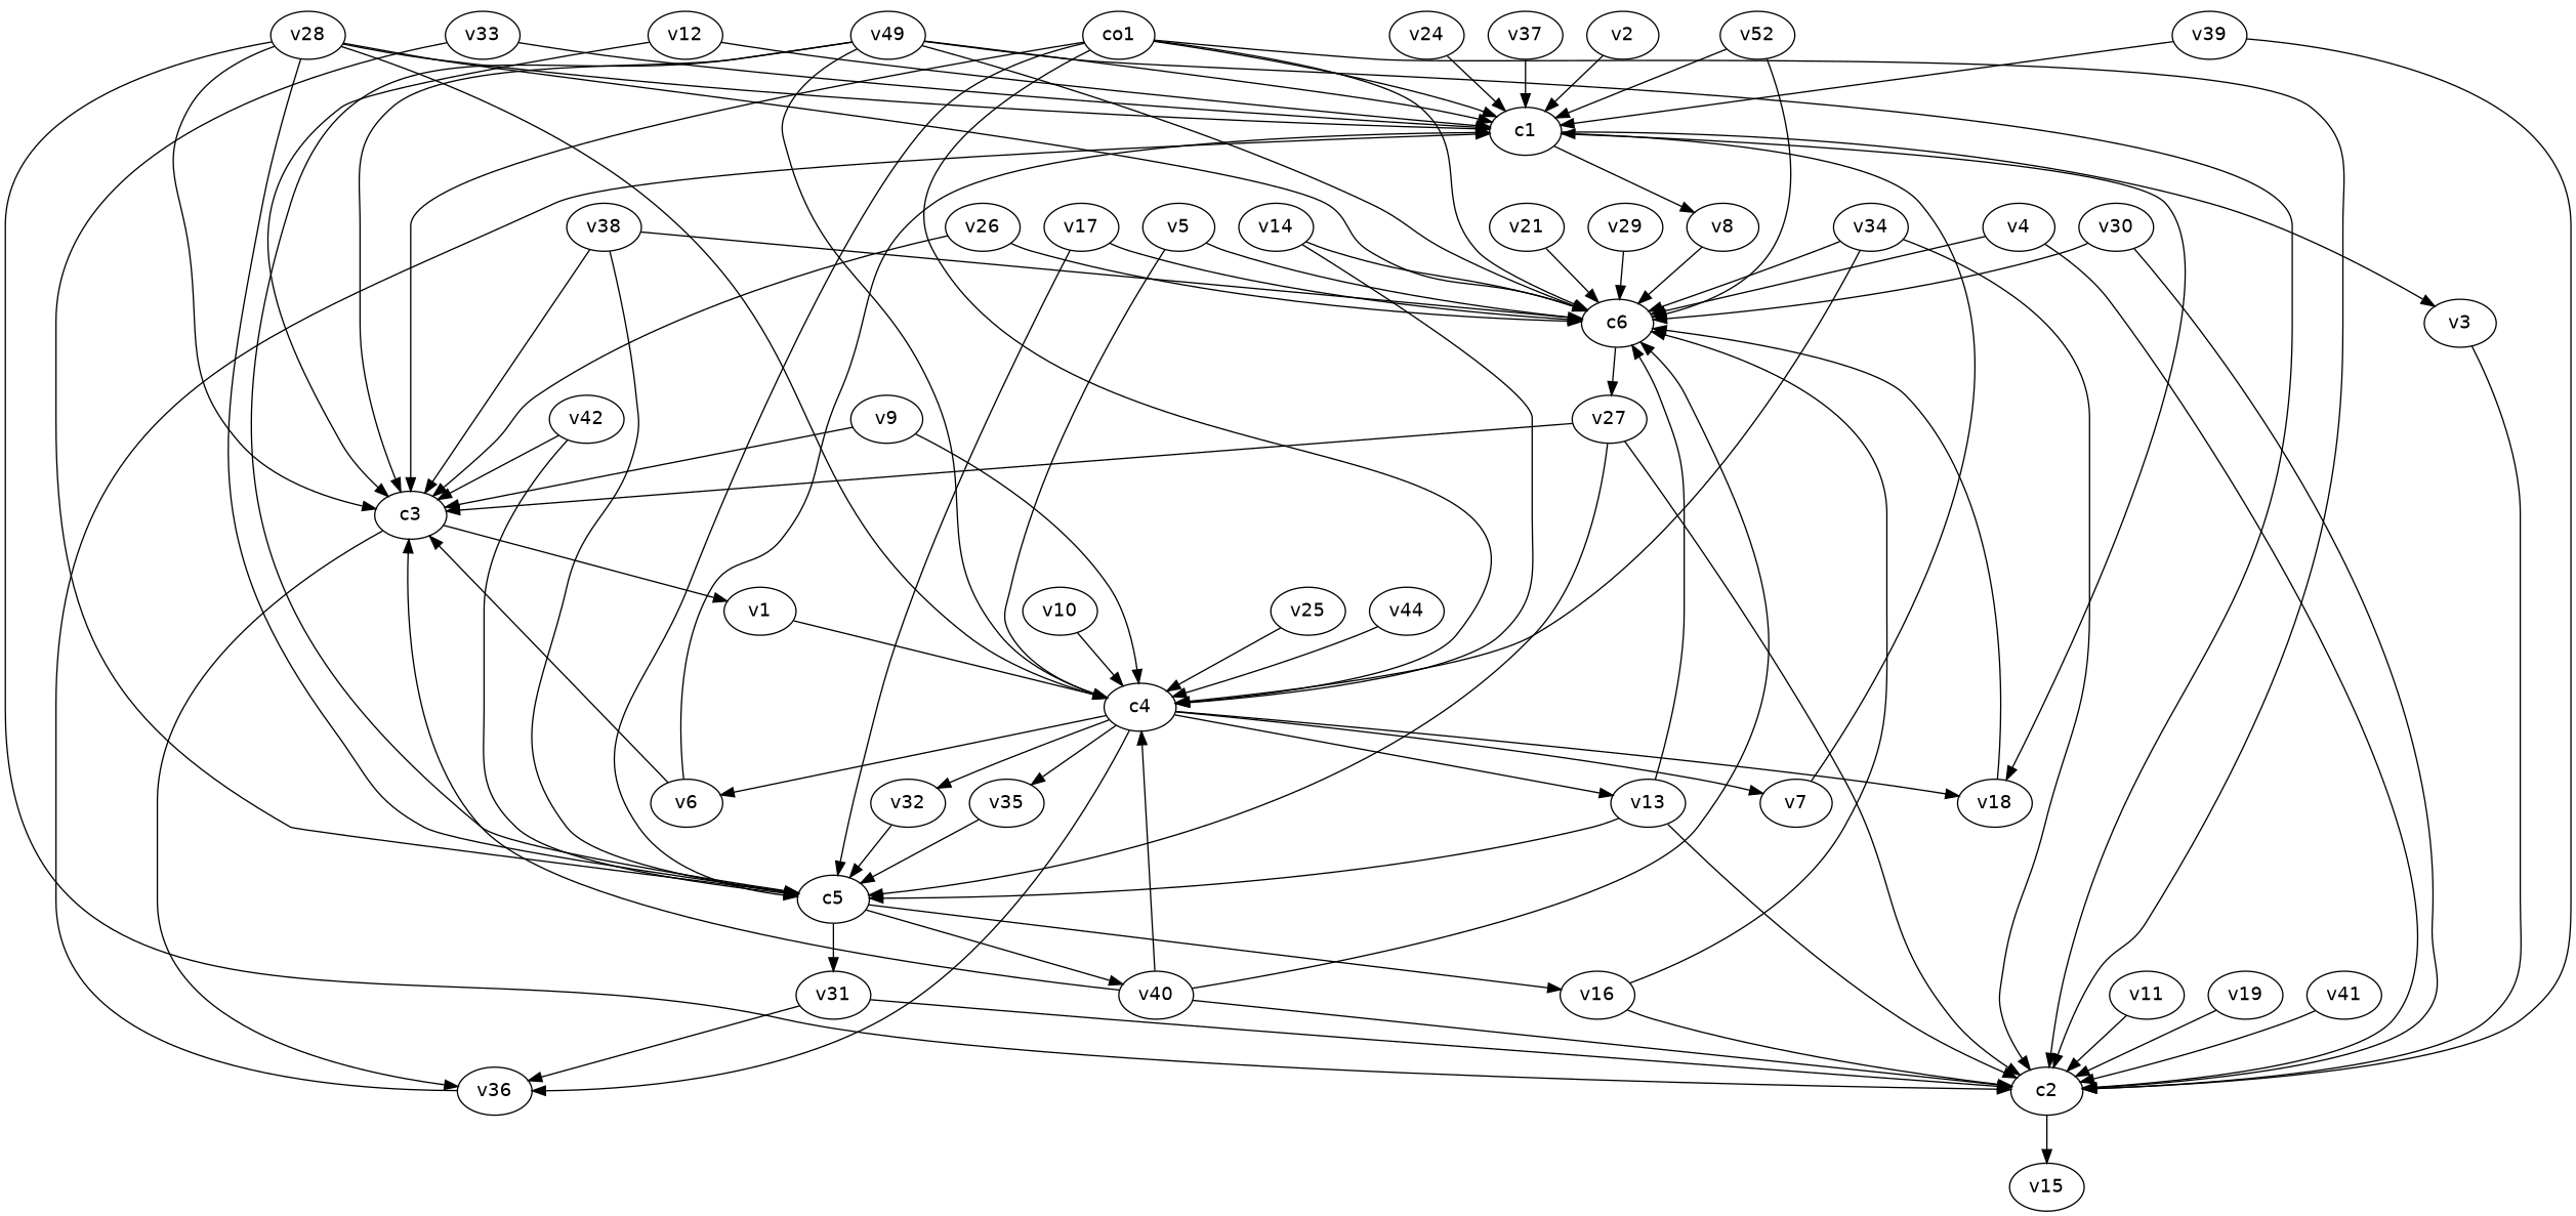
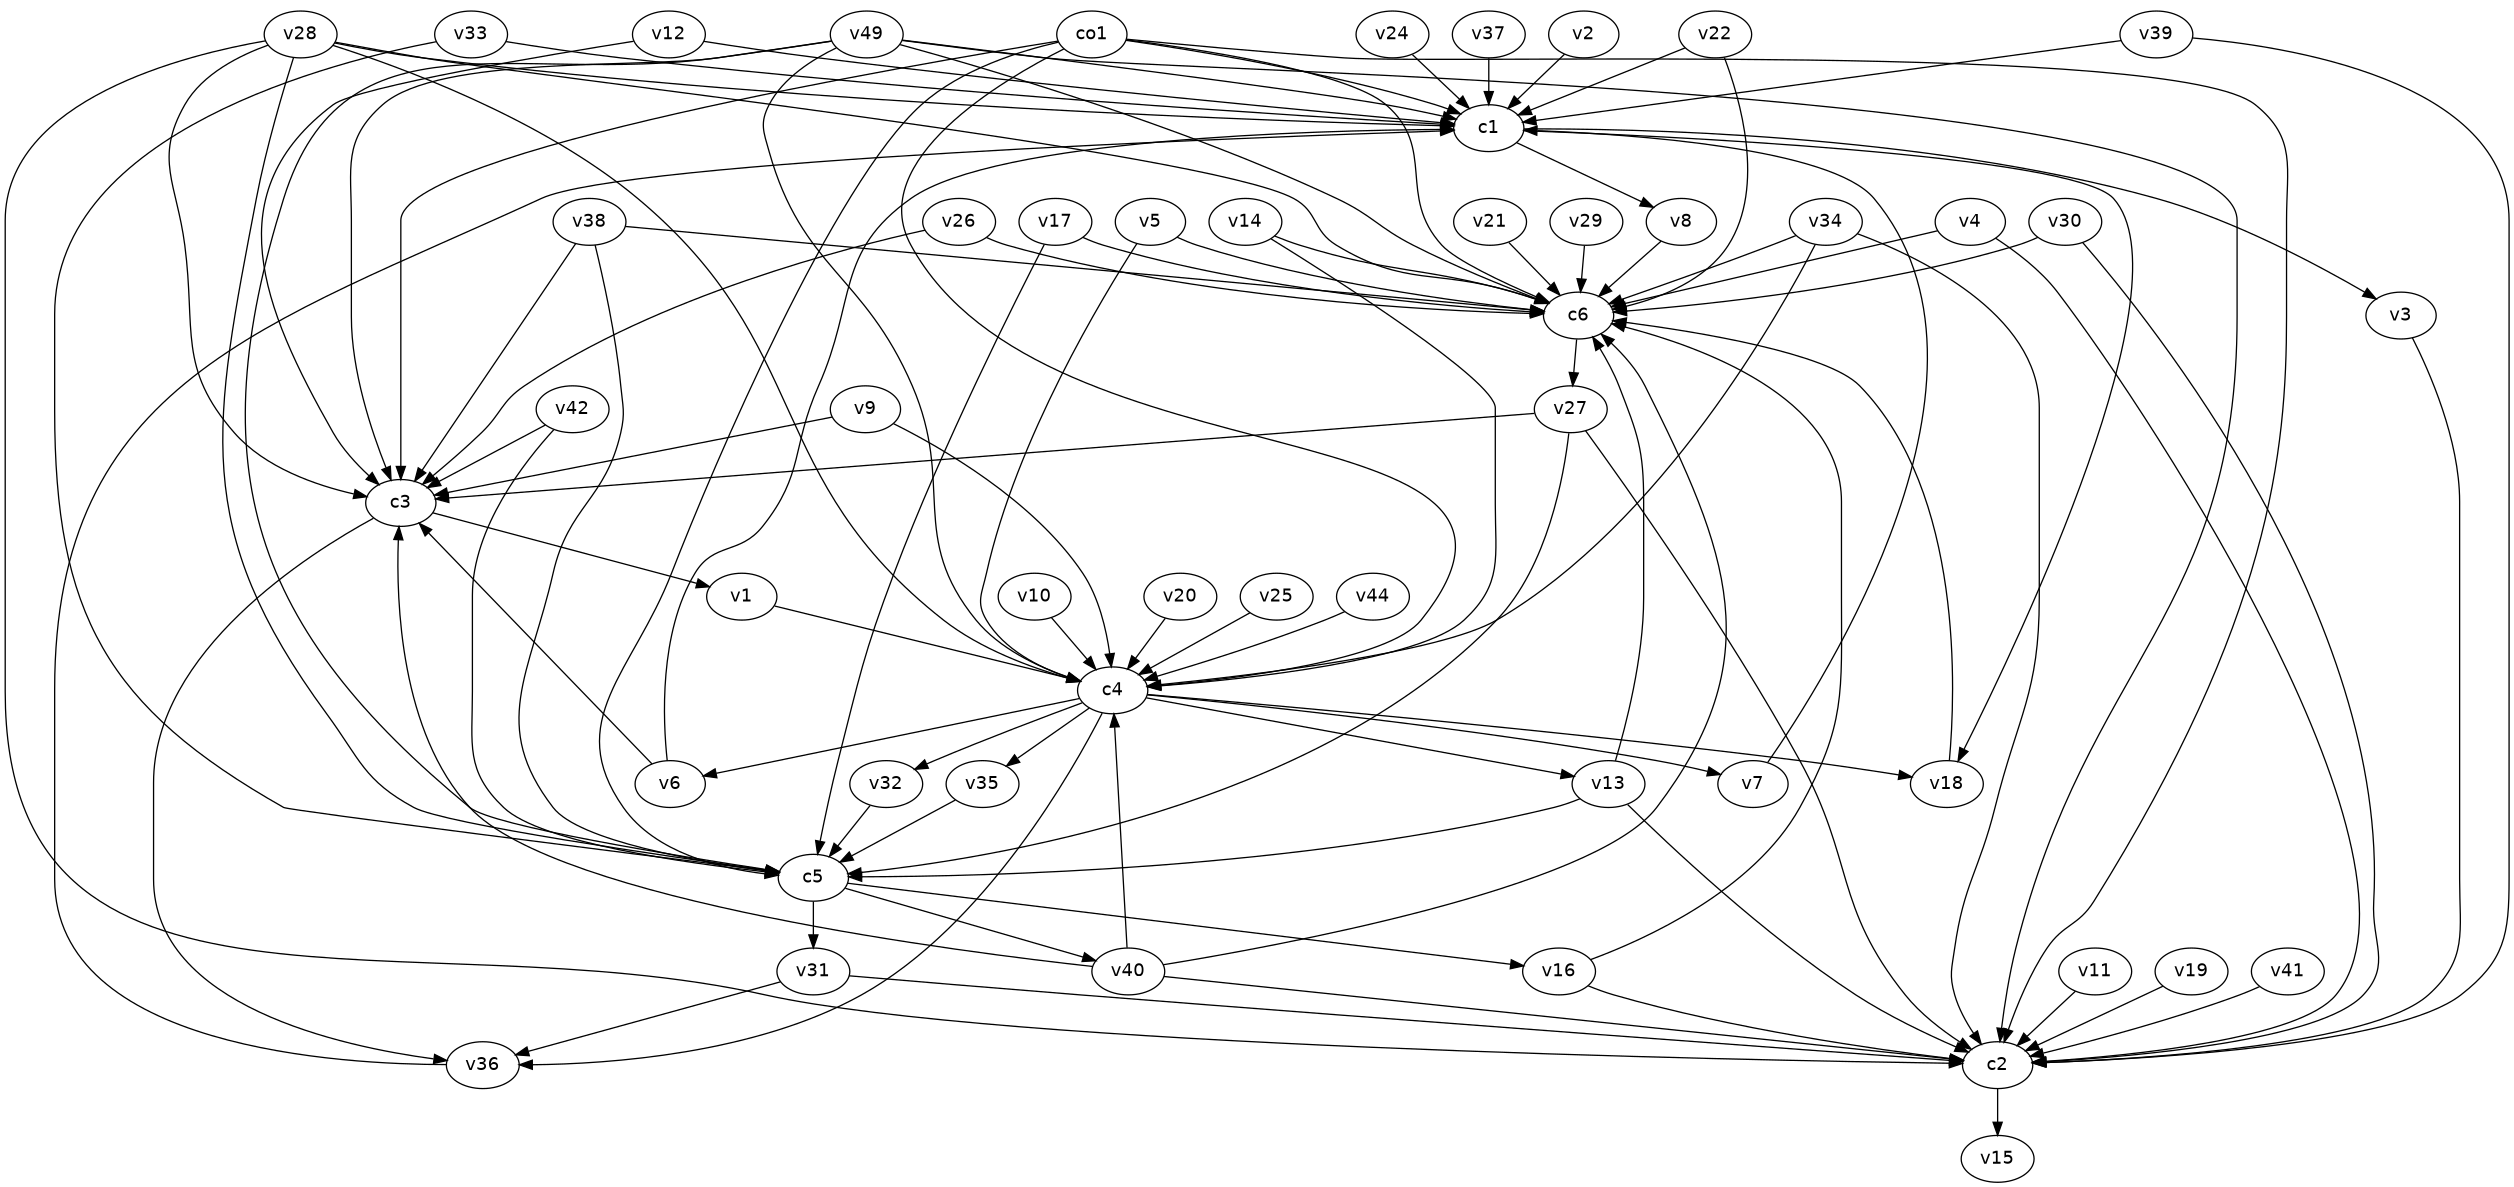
  strict digraph {
    fontname="DejaVu Sans"
    node [fontname="DejaVu Sans"]
    edge [fontname="DejaVu Sans" weight=1]
    c1
    v3
    v8
    v18
    c2
    c6
    c3
    v1
    v36
    c4
    v6
    v7
    v13
    v32
    v35
    c5
    v16
    v31
    v40
    v27
    v2
    v15
    v4
    v5
    v9
    v10
    v11
    v12
    v14
    v17
    v19
+   v20
    v21
-   v22 [label=v52]
+   v22
    v24
    v25
    v26
    v28
    v29
    v30
    v33
    v34
    v37
    v38
    v39
    v41
    v42
    n48 [label=v49]
    v44
    co1
    c1 -> v3
    c1 -> v8
    c1 -> v18
    v3 -> c2
    v8 -> c6
    v18 -> c6
    c2 -> v15
    c6 -> v27
    c3 -> v1
    c3 -> v36
    v1 -> c4
    v36 -> c1
    c4 -> v18
    c4 -> v36
    c4 -> v6
    c4 -> v7
    c4 -> v13
    c4 -> v32
    c4 -> v35
    v6 -> c1
    v6 -> c3
    v7 -> c1
    v13 -> c2
    v13 -> c6
    v13 -> c5
    v32 -> c5
    v35 -> c5
    c5 -> v16
    c5 -> v31
    c5 -> v40
    v16 -> c2
    v16 -> c6
    v31 -> c2
    v31 -> v36
    v40 -> c2
    v40 -> c6
    v40 -> c3
    v40 -> c4
    v27 -> c2
    v27 -> c3
    v27 -> c5
    v2 -> c1
    v4 -> c2
    v4 -> c6
    v5 -> c6
    v5 -> c4
    v9 -> c3
    v9 -> c4
    v10 -> c4
    v11 -> c2
    v12 -> c1
    v12 -> c3
    v14 -> c6
    v14 -> c4
    v17 -> c6
    v17 -> c5
    v19 -> c2
+   v20 -> c4
    v21 -> c6
    v22 -> c1
    v22 -> c6
    v24 -> c1
    v25 -> c4
    v26 -> c6
    v26 -> c3
    v28 -> c1
    v28 -> c2
    v28 -> c6
    v28 -> c3
    v28 -> c4
    v28 -> c5
    v29 -> c6
    v30 -> c2
    v30 -> c6
    v33 -> c1
    v33 -> c5
    v34 -> c2
    v34 -> c6
    v34 -> c4
    v37 -> c1
    v38 -> c6
    v38 -> c3
    v38 -> c5
    v39 -> c1
    v39 -> c2
    v41 -> c2
    v42 -> c3
    v42 -> c5
    n48 -> c1
    n48 -> c2
    n48 -> c6
    n48 -> c3
    n48 -> c4
    n48 -> c5
    v44 -> c4
    co1 -> c1
    co1 -> c2
    co1 -> c6
    co1 -> c3
    co1 -> c4
    co1 -> c5
  }
